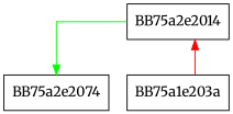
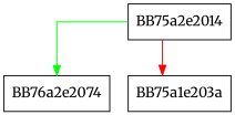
  digraph {
    fontname=Merriweather
    splines=ortho
    node [fontname=Merriweather shape=box]
    edge [fontname=Merriweather]
    BB75a2e2014
-   BB75a2e2074
+   BB75a2e2074 [label=BB76a2e2074]
    n3 [label=BB75a1e203a]
    BB75a2e2014 -> BB75a2e2074 [color=green]
-   n3 -> BB75a2e2014 [color=red]
+   BB75a2e2014 -> n3 [color=red]
  }
